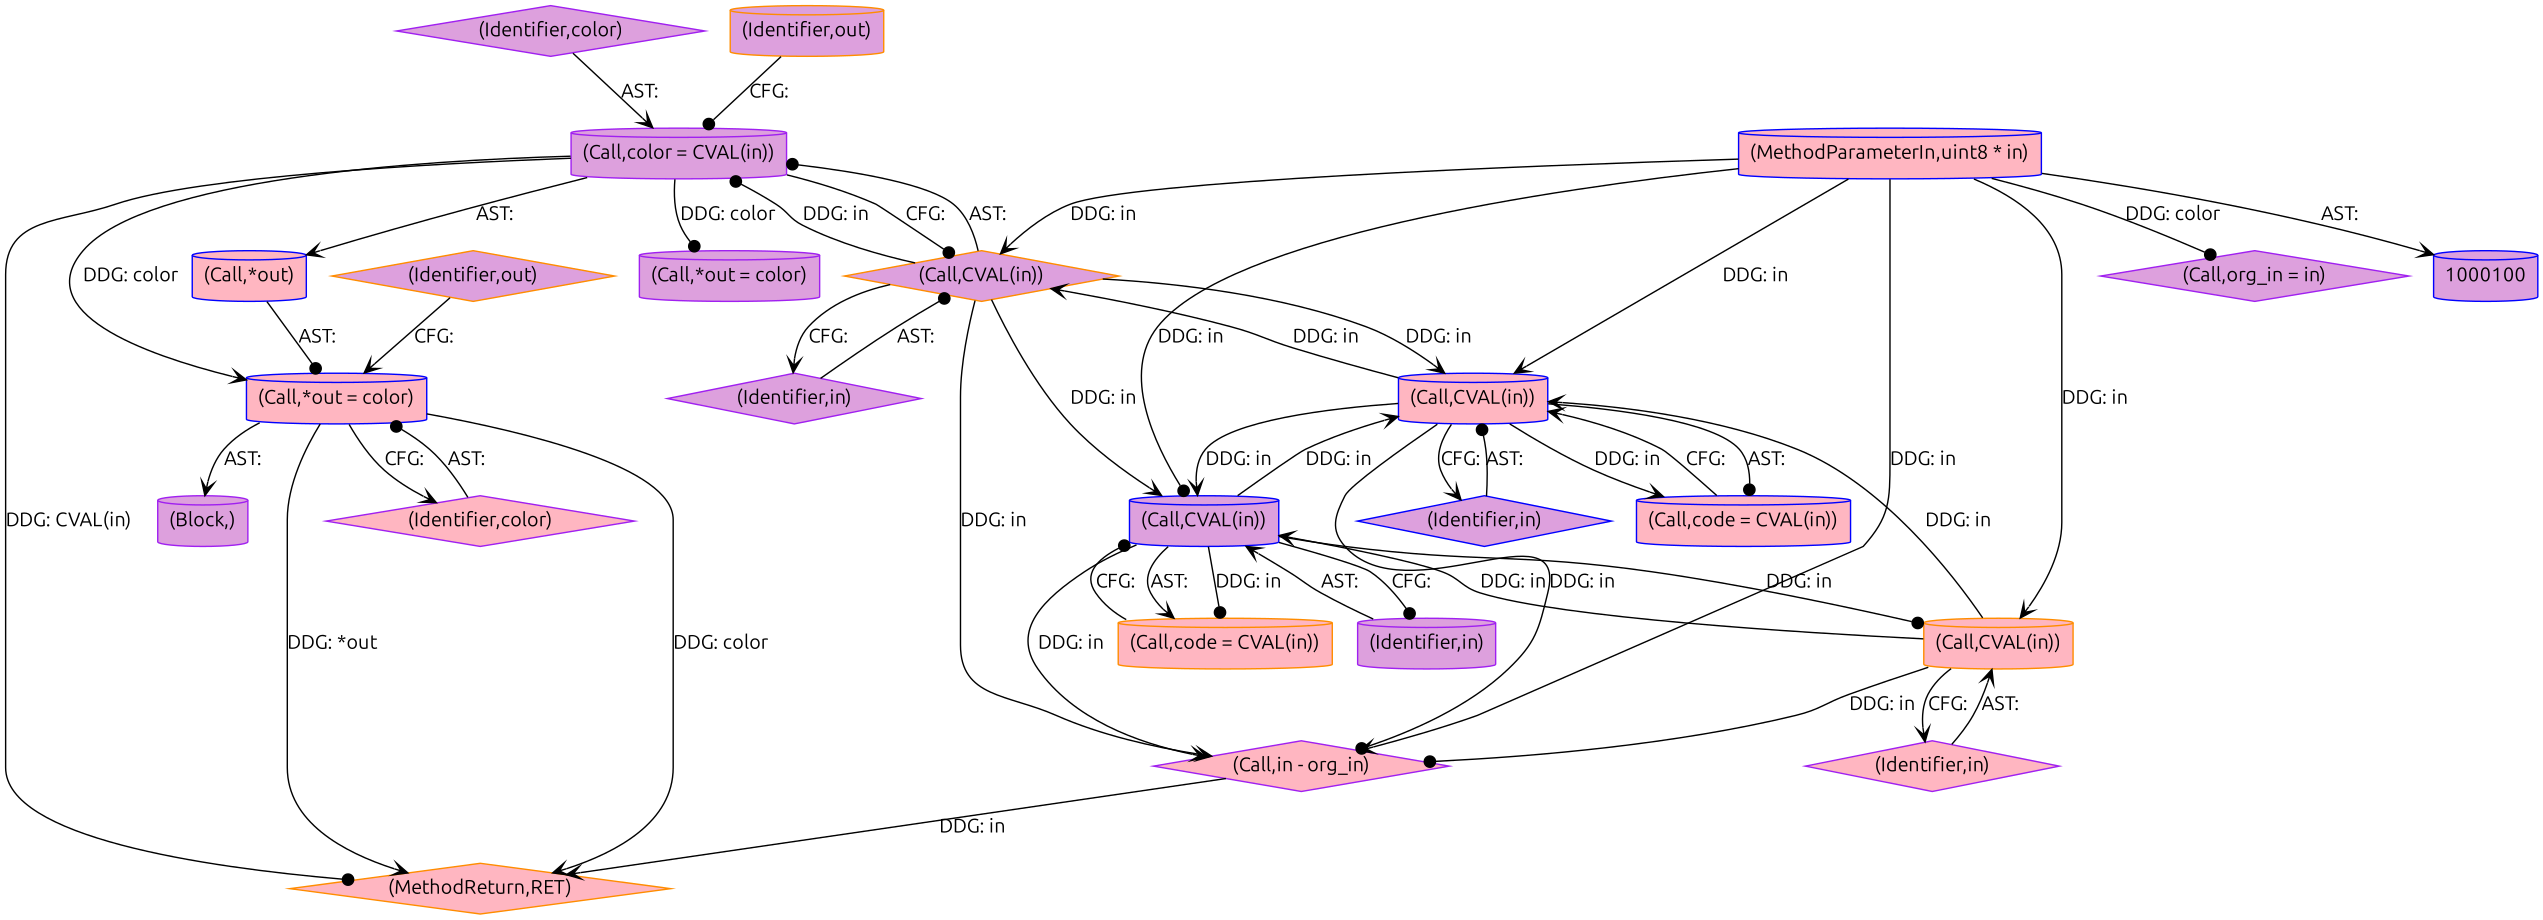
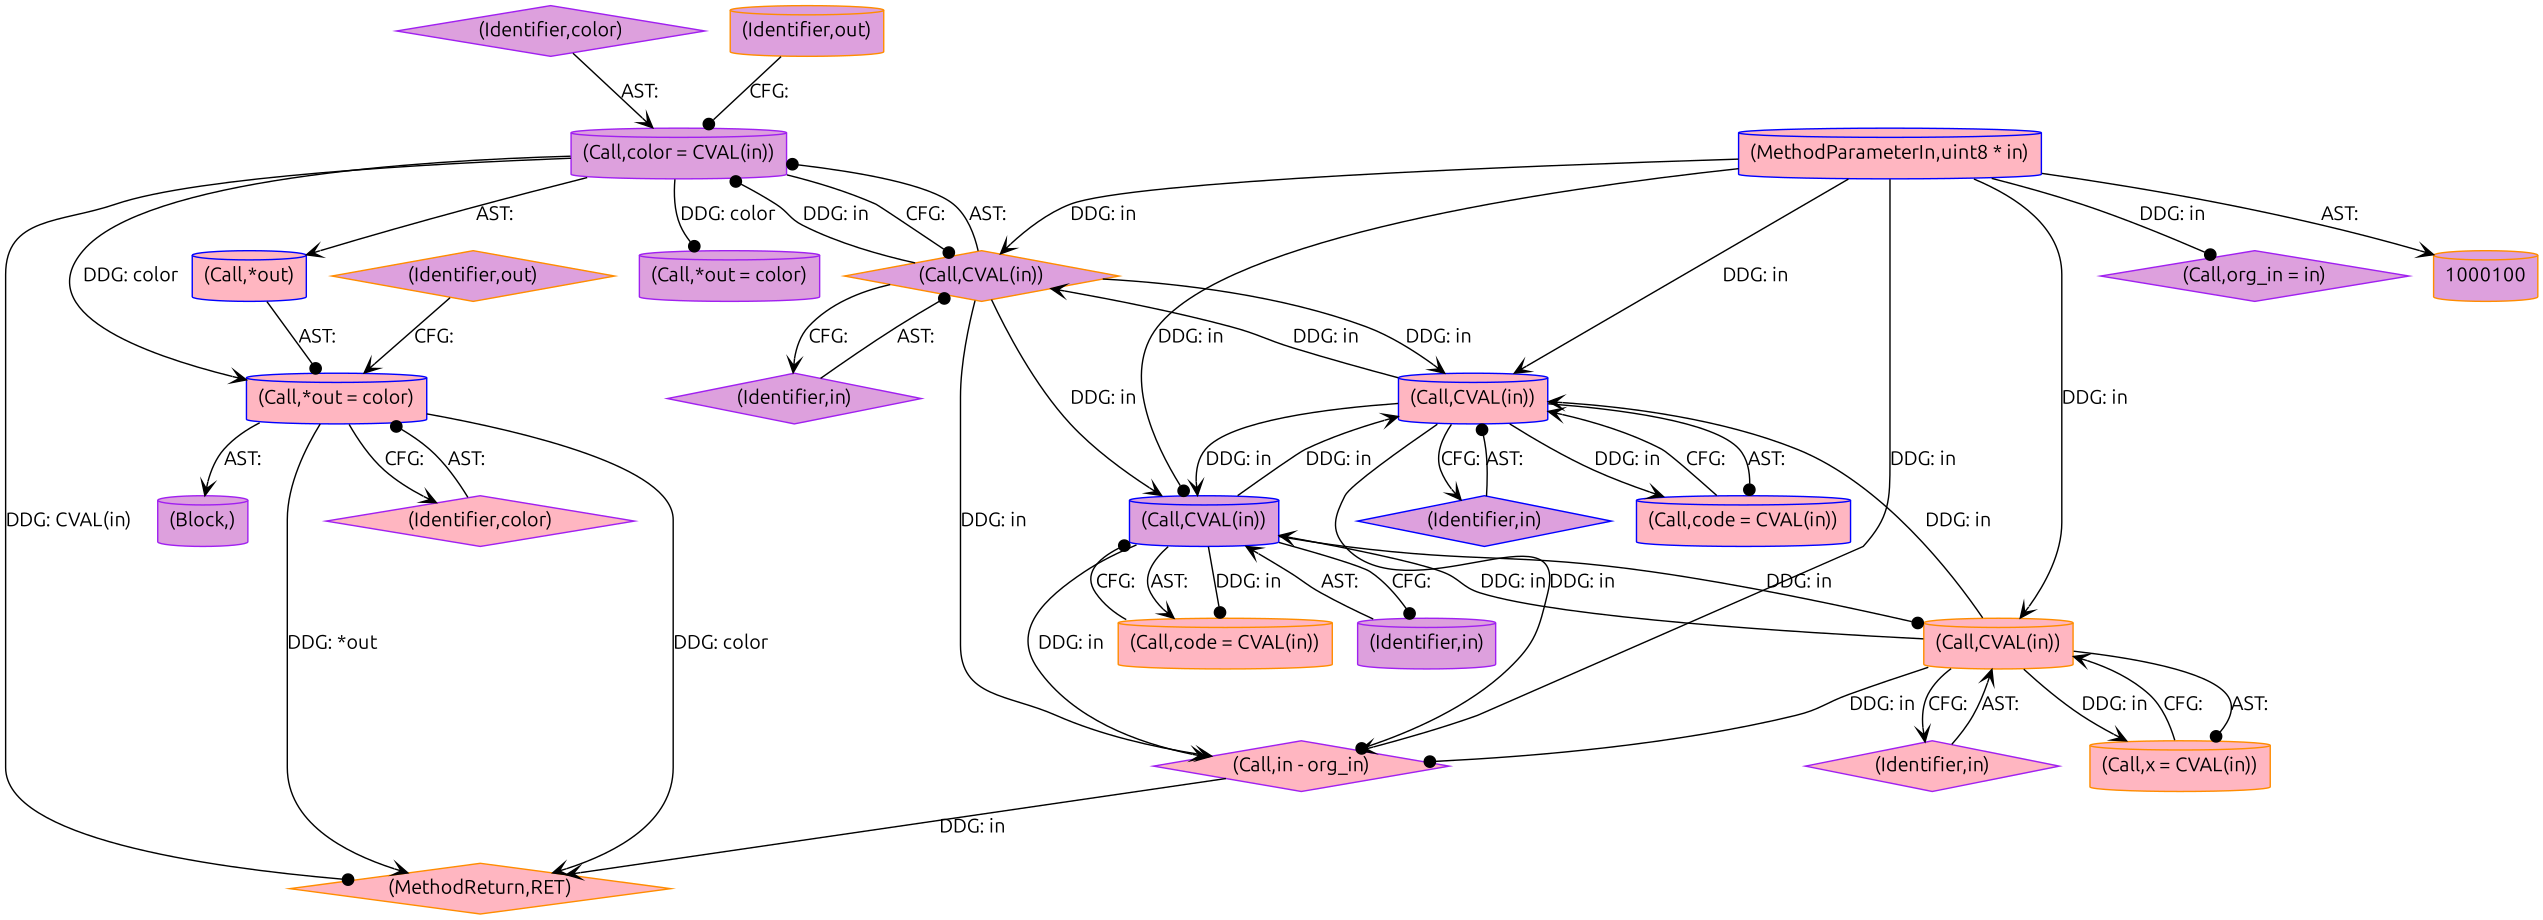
  digraph {
    fontname=Ubuntu
    node [color=purple fillcolor=plum fontname=Ubuntu shape=cylinder style=filled]
    edge [arrowhead=vee fontname=Ubuntu]
    n1 [color=blue fillcolor=lightpink label="(Call,*out = color)"]
    n2 [label="(Block,)"]
    n3 [color=darkorange fillcolor=lightpink label="(MethodReturn,RET)" shape=diamond]
    n4 [fillcolor=lightpink label="(Identifier,color)" shape=diamond]
    n5 [label="(Call,color = CVAL(in))"]
    n6 [color=darkorange label="(Call,CVAL(in))" shape=diamond]
    n7 [label="(Call,*out = color)"]
    n8 [color=blue fillcolor=lightpink label="(Call,*out)"]
    n9 [color=blue fillcolor=lightpink label="(Call,CVAL(in))"]
    n10 [color=blue label="(Call,CVAL(in))"]
    n11 [fillcolor=lightpink label="(Call,in - org_in)" shape=diamond]
    n12 [label="(Identifier,in)" shape=diamond]
    n13 [color=blue fillcolor=lightpink label="(Call,code = CVAL(in))"]
    n14 [color=blue label="(Identifier,in)" shape=diamond]
    n15 [color=darkorange fillcolor=lightpink label="(Call,CVAL(in))"]
    n16 [label="(Identifier,in)"]
    n17 [color=darkorange fillcolor=lightpink label="(Call,code = CVAL(in))"]
+   n18 [color=darkorange fillcolor=lightpink label="(Call,x = CVAL(in))"]
    n19 [fillcolor=lightpink label="(Identifier,in)" shape=diamond]
    n20 [color=blue fillcolor=lightpink label="(MethodParameterIn,uint8 * in)"]
    n21 [label="(Call,org_in = in)" shape=diamond]
-   1000100 [color=blue]
+   1000100 [color=darkorange]
    n23 [label="(Identifier,color)" shape=diamond]
    n24 [color=darkorange label="(Identifier,out)"]
    n25 [color=darkorange label="(Identifier,out)" shape=diamond]
    n1 -> n2 [label="AST: "]
    n1 -> n3 [label="DDG: *out"]
    n1 -> n3 [label="DDG: color"]
    n1 -> n4 [label="CFG: "]
    n4 -> n1 [arrowhead=dot label="AST: "]
    n5 -> n1 [label="DDG: color"]
    n5 -> n3 [arrowhead=dot label="DDG: CVAL(in)"]
    n5 -> n6 [arrowhead=dot label="CFG: "]
    n5 -> n7 [arrowhead=dot label="DDG: color"]
    n5 -> n8 [label="AST: "]
    n6 -> n5 [arrowhead=dot label="AST: "]
    n6 -> n5 [arrowhead=dot label="DDG: in"]
    n6 -> n9 [label="DDG: in"]
    n6 -> n10 [label="DDG: in"]
    n6 -> n11 [label="DDG: in"]
    n6 -> n12 [label="CFG: "]
    n8 -> n1 [arrowhead=dot label="AST: "]
    n9 -> n6 [label="DDG: in"]
    n9 -> n10 [label="DDG: in"]
    n9 -> n11 [arrowhead=dot label="DDG: in"]
    n9 -> n13 [arrowhead=dot label="AST: "]
    n9 -> n13 [label="DDG: in"]
    n9 -> n14 [label="CFG: "]
    n10 -> n9 [label="DDG: in"]
    n10 -> n11 [label="DDG: in"]
    n10 -> n15 [arrowhead=dot label="DDG: in"]
    n10 -> n16 [arrowhead=dot label="CFG: "]
    n10 -> n17 [label="AST: "]
    n10 -> n17 [arrowhead=dot label="DDG: in"]
    n11 -> n3 [label="DDG: in"]
    n12 -> n6 [arrowhead=dot label="AST: "]
    n13 -> n9 [label="CFG: "]
    n14 -> n9 [arrowhead=dot label="AST: "]
    n15 -> n9 [label="DDG: in"]
    n15 -> n10 [label="DDG: in"]
    n15 -> n11 [arrowhead=dot label="DDG: in"]
+   n15 -> n18 [arrowhead=dot label="AST: "]
+   n15 -> n18 [label="DDG: in"]
    n15 -> n19 [label="CFG: "]
    n16 -> n10 [label="AST: "]
    n17 -> n10 [arrowhead=dot label="CFG: "]
+   n18 -> n15 [label="CFG: "]
    n19 -> n15 [label="AST: "]
    n20 -> n6 [label="DDG: in"]
    n20 -> n9 [label="DDG: in"]
    n20 -> n10 [arrowhead=dot label="DDG: in"]
    n20 -> n11 [label="DDG: in"]
    n20 -> n15 [label="DDG: in"]
-   n20 -> n21 [arrowhead=dot label="DDG: color"]
+   n20 -> n21 [arrowhead=dot label="DDG: in"]
    n20 -> 1000100 [label="AST: "]
    n23 -> n5 [label="AST: "]
    n24 -> n5 [arrowhead=dot label="CFG: "]
    n25 -> n1 [label="CFG: "]
  }
